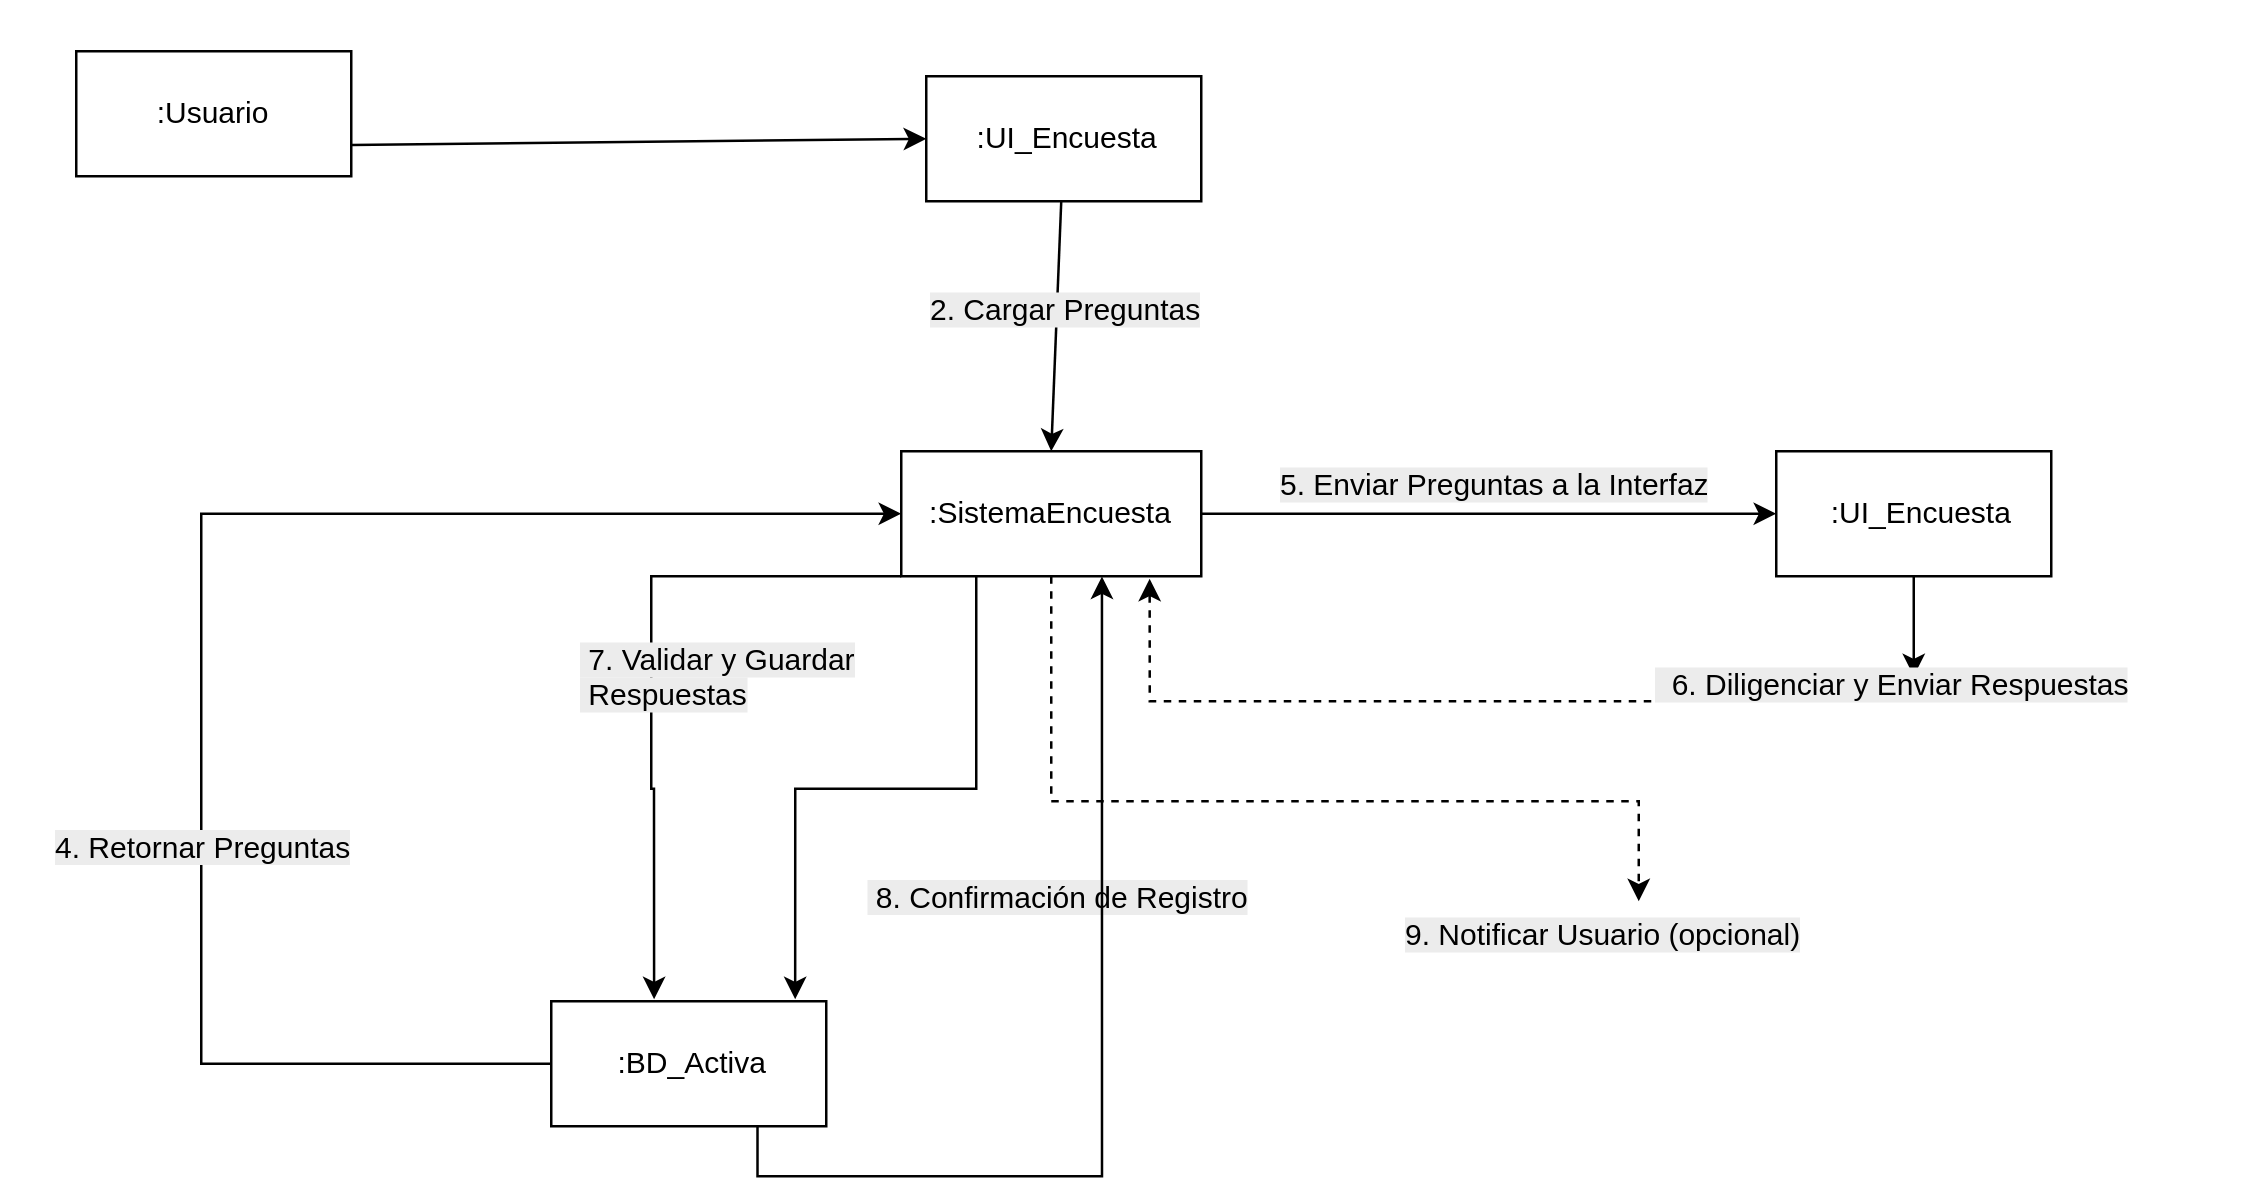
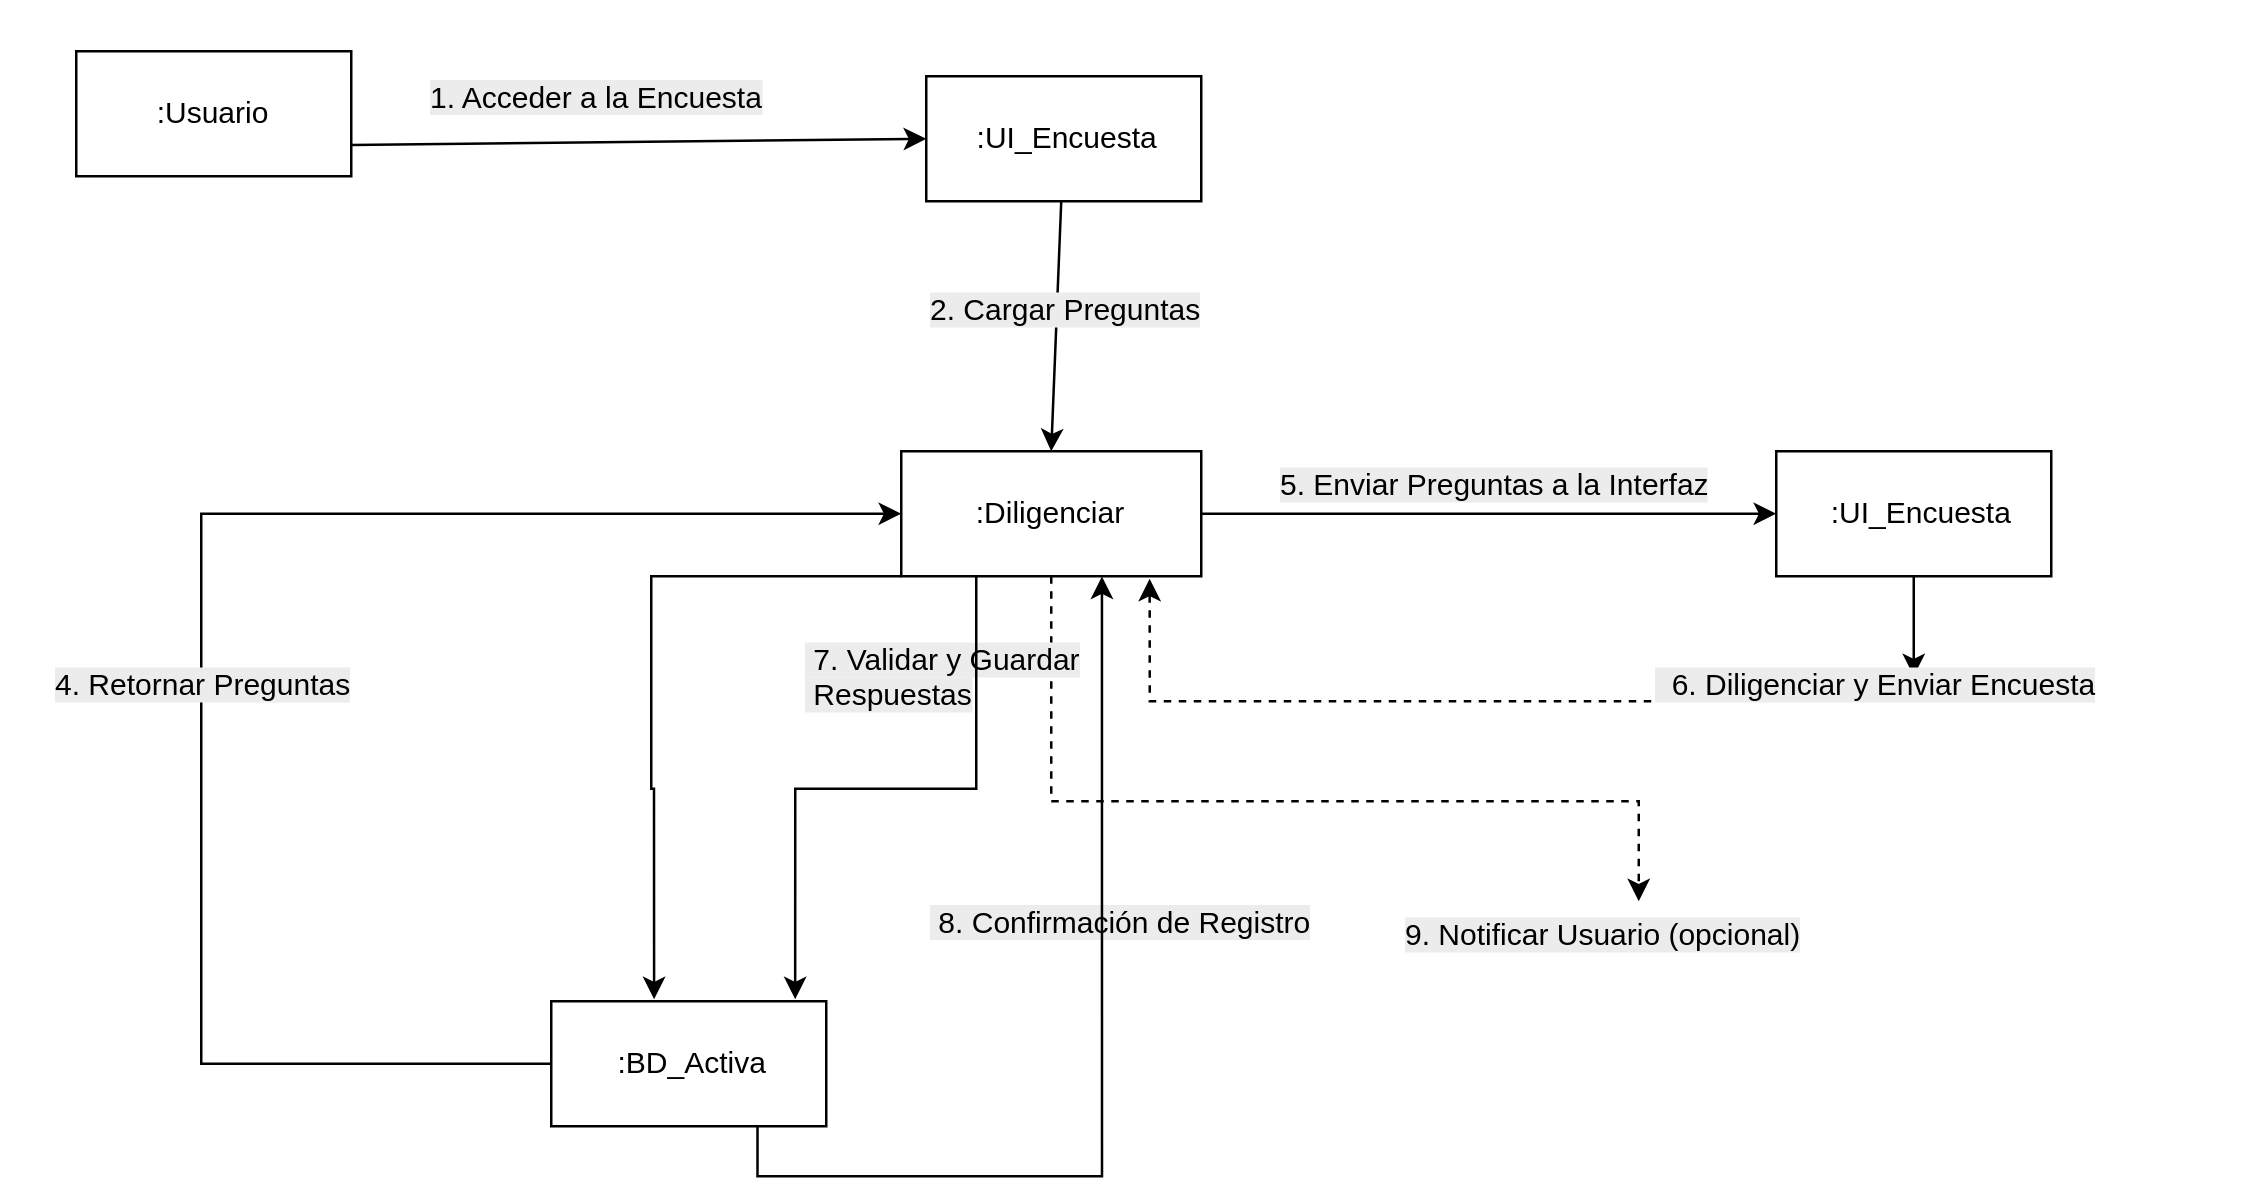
  <mxCell id="0" />
  <mxCell id="1" parent="0" />
  <mxCell id="2" style="rounded=0;orthogonalLoop=1;jettySize=auto;html=1;entryX=0;entryY=0.5;entryDx=0;entryDy=0;exitX=1;exitY=0.75;exitDx=0;exitDy=0;" edge="1" parent="1" source="4" target="6"><mxGeometry relative="1" as="geometry" /></mxCell>
  <mxCell id="3" value="&lt;div style=&quot;&quot;&gt;&lt;br&gt;&lt;/div&gt;" style="edgeLabel;html=1;align=center;verticalAlign=middle;resizable=0;points=[];" vertex="1" connectable="0" parent="2"><mxGeometry x="-0.294" y="-1" relative="1" as="geometry"><mxPoint as="offset" /></mxGeometry></mxCell>
  <mxCell id="4" value="&lt;span style=&quot;text-align: left;&quot;&gt;:Usuario&lt;/span&gt;" style="html=1;whiteSpace=wrap;" vertex="1" parent="1"><mxGeometry x="30" y="20" width="110" height="50" as="geometry" /></mxCell>
  <mxCell id="5" style="rounded=0;orthogonalLoop=1;jettySize=auto;html=1;entryX=0.5;entryY=0;entryDx=0;entryDy=0;" edge="1" parent="1" source="6" target="9"><mxGeometry relative="1" as="geometry" /></mxCell>
  <mxCell id="6" value="&lt;span style=&quot;text-align: left;&quot;&gt;&amp;nbsp;:UI_Encuesta&lt;/span&gt;" style="html=1;whiteSpace=wrap;" vertex="1" parent="1"><mxGeometry x="370" y="30" width="110" height="50" as="geometry" /></mxCell>
  <mxCell id="7" style="edgeStyle=orthogonalEdgeStyle;rounded=0;orthogonalLoop=1;jettySize=auto;html=1;exitX=1;exitY=0.5;exitDx=0;exitDy=0;entryX=0;entryY=0.5;entryDx=0;entryDy=0;" edge="1" parent="1" source="9" target="13"><mxGeometry relative="1" as="geometry" /></mxCell>
  <mxCell id="8" style="edgeStyle=orthogonalEdgeStyle;rounded=0;orthogonalLoop=1;jettySize=auto;html=1;exitX=0.5;exitY=1;exitDx=0;exitDy=0;dashed=1;" edge="1" parent="1" source="9" target="24"><mxGeometry relative="1" as="geometry"><Array as="points"><mxPoint x="420" y="320" /><mxPoint x="655" y="320" /></Array></mxGeometry></mxCell>
- <mxCell id="9" value="&lt;span style=&quot;text-align: left;&quot;&gt;:SistemaEncuesta&lt;/span&gt;" style="html=1;whiteSpace=wrap;" vertex="1" parent="1"><mxGeometry x="360" y="180" width="120" height="50" as="geometry" /></mxCell>
+ <mxCell id="9" value="&lt;span style=&quot;text-align: left;&quot;&gt;:Diligenciar&lt;/span&gt;" style="html=1;whiteSpace=wrap;" vertex="1" parent="1"><mxGeometry x="360" y="180" width="120" height="50" as="geometry" /></mxCell>
  <mxCell id="10" style="edgeStyle=orthogonalEdgeStyle;rounded=0;orthogonalLoop=1;jettySize=auto;html=1;exitX=0;exitY=0.5;exitDx=0;exitDy=0;entryX=0;entryY=0.5;entryDx=0;entryDy=0;" edge="1" parent="1" source="11" target="9"><mxGeometry relative="1" as="geometry"><Array as="points"><mxPoint x="80" y="425" /><mxPoint x="80" y="205" /></Array></mxGeometry></mxCell>
  <mxCell id="11" value="&lt;span style=&quot;text-align: left;&quot;&gt;&amp;nbsp;:BD_Activa&lt;/span&gt;" style="html=1;whiteSpace=wrap;" vertex="1" parent="1"><mxGeometry x="220" y="400" width="110" height="50" as="geometry" /></mxCell>
  <mxCell id="12" style="edgeStyle=orthogonalEdgeStyle;rounded=0;orthogonalLoop=1;jettySize=auto;html=1;exitX=0.5;exitY=1;exitDx=0;exitDy=0;entryX=0.5;entryY=0;entryDx=0;entryDy=0;" edge="1" parent="1" source="13"><mxGeometry relative="1" as="geometry"><mxPoint x="765" y="270" as="targetPoint" /></mxGeometry></mxCell>
  <mxCell id="13" value="&lt;div style=&quot;text-align: left;&quot;&gt;&amp;nbsp;&amp;nbsp;:UI_Encuesta&lt;br style=&quot;padding: 0px; margin: 0px;&quot;&gt;&lt;/div&gt;" style="html=1;whiteSpace=wrap;" vertex="1" parent="1"><mxGeometry x="710" y="180" width="110" height="50" as="geometry" /></mxCell>
+ <mxCell id="14" value="&lt;span style=&quot;color: rgb(0, 0, 0); font-family: Helvetica; font-size: 12px; font-style: normal; font-variant-ligatures: normal; font-variant-caps: normal; font-weight: 400; letter-spacing: normal; orphans: 2; text-align: left; text-indent: 0px; text-transform: none; widows: 2; word-spacing: 0px; -webkit-text-stroke-width: 0px; white-space: normal; background-color: rgb(236, 236, 236); text-decoration-thickness: initial; text-decoration-style: initial; text-decoration-color: initial; display: inline !important; float: none;&quot;&gt;1. Acceder a la Encuesta&lt;/span&gt;&lt;br style=&quot;forced-color-adjust: none; padding: 0px; margin: 0px; color: rgb(0, 0, 0); font-family: Helvetica; font-size: 12px; font-style: normal; font-variant-ligatures: normal; font-variant-caps: normal; font-weight: 400; letter-spacing: normal; orphans: 2; text-align: left; text-indent: 0px; text-transform: none; widows: 2; word-spacing: 0px; -webkit-text-stroke-width: 0px; white-space: normal; background-color: rgb(236, 236, 236); text-decoration-thickness: initial; text-decoration-style: initial; text-decoration-color: initial;&quot;&gt;" style="text;whiteSpace=wrap;html=1;" vertex="1" parent="1"><mxGeometry x="170" y="25" width="170" height="40" as="geometry" /></mxCell>
  <mxCell id="15" value="&lt;span style=&quot;color: rgb(0, 0, 0); font-family: Helvetica; font-size: 12px; font-style: normal; font-variant-ligatures: normal; font-variant-caps: normal; font-weight: 400; letter-spacing: normal; orphans: 2; text-align: left; text-indent: 0px; text-transform: none; widows: 2; word-spacing: 0px; -webkit-text-stroke-width: 0px; white-space: normal; background-color: rgb(236, 236, 236); text-decoration-thickness: initial; text-decoration-style: initial; text-decoration-color: initial; display: inline !important; float: none;&quot;&gt;2. Cargar Preguntas&lt;/span&gt;" style="text;whiteSpace=wrap;html=1;" vertex="1" parent="1"><mxGeometry x="370" y="110" width="140" height="40" as="geometry" /></mxCell>
- <mxCell id="16" value="&lt;span style=&quot;color: rgb(0, 0, 0); font-family: Helvetica; font-size: 12px; font-style: normal; font-variant-ligatures: normal; font-variant-caps: normal; font-weight: 400; letter-spacing: normal; orphans: 2; text-align: left; text-indent: 0px; text-transform: none; widows: 2; word-spacing: 0px; -webkit-text-stroke-width: 0px; white-space: normal; background-color: rgb(236, 236, 236); text-decoration-thickness: initial; text-decoration-style: initial; text-decoration-color: initial; display: inline !important; float: none;&quot;&gt;4. Retornar Preguntas&lt;/span&gt;&lt;br style=&quot;forced-color-adjust: none; padding: 0px; margin: 0px; color: rgb(0, 0, 0); font-family: Helvetica; font-size: 12px; font-style: normal; font-variant-ligatures: normal; font-variant-caps: normal; font-weight: 400; letter-spacing: normal; orphans: 2; text-align: left; text-indent: 0px; text-transform: none; widows: 2; word-spacing: 0px; -webkit-text-stroke-width: 0px; white-space: normal; background-color: rgb(236, 236, 236); text-decoration-thickness: initial; text-decoration-style: initial; text-decoration-color: initial;&quot;&gt;" style="text;whiteSpace=wrap;html=1;" vertex="1" parent="1"><mxGeometry x="20" y="325" width="150" height="40" as="geometry" /></mxCell>
+ <mxCell id="16" value="&lt;span style=&quot;color: rgb(0, 0, 0); font-family: Helvetica; font-size: 12px; font-style: normal; font-variant-ligatures: normal; font-variant-caps: normal; font-weight: 400; letter-spacing: normal; orphans: 2; text-align: left; text-indent: 0px; text-transform: none; widows: 2; word-spacing: 0px; -webkit-text-stroke-width: 0px; white-space: normal; background-color: rgb(236, 236, 236); text-decoration-thickness: initial; text-decoration-style: initial; text-decoration-color: initial; display: inline !important; float: none;&quot;&gt;4. Retornar Preguntas&lt;/span&gt;&lt;br style=&quot;forced-color-adjust: none; padding: 0px; margin: 0px; color: rgb(0, 0, 0); font-family: Helvetica; font-size: 12px; font-style: normal; font-variant-ligatures: normal; font-variant-caps: normal; font-weight: 400; letter-spacing: normal; orphans: 2; text-align: left; text-indent: 0px; text-transform: none; widows: 2; word-spacing: 0px; -webkit-text-stroke-width: 0px; white-space: normal; background-color: rgb(236, 236, 236); text-decoration-thickness: initial; text-decoration-style: initial; text-decoration-color: initial;&quot;&gt;" style="text;whiteSpace=wrap;html=1;" vertex="1" parent="1"><mxGeometry x="20" y="260" width="150" height="40" as="geometry" /></mxCell>
  <mxCell id="17" value="&lt;span style=&quot;color: rgb(0, 0, 0); font-family: Helvetica; font-size: 12px; font-style: normal; font-variant-ligatures: normal; font-variant-caps: normal; font-weight: 400; letter-spacing: normal; orphans: 2; text-align: left; text-indent: 0px; text-transform: none; widows: 2; word-spacing: 0px; -webkit-text-stroke-width: 0px; white-space: normal; background-color: rgb(236, 236, 236); text-decoration-thickness: initial; text-decoration-style: initial; text-decoration-color: initial; display: inline !important; float: none;&quot;&gt;5. Enviar Preguntas a la Interfaz&lt;/span&gt;" style="text;whiteSpace=wrap;html=1;" vertex="1" parent="1"><mxGeometry x="510" y="180" width="200" height="40" as="geometry" /></mxCell>
- <mxCell id="18" value="&lt;span style=&quot;color: rgb(0, 0, 0); font-family: Helvetica; font-size: 12px; font-style: normal; font-variant-ligatures: normal; font-variant-caps: normal; font-weight: 400; letter-spacing: normal; orphans: 2; text-align: left; text-indent: 0px; text-transform: none; widows: 2; word-spacing: 0px; -webkit-text-stroke-width: 0px; white-space: normal; background-color: rgb(236, 236, 236); text-decoration-thickness: initial; text-decoration-style: initial; text-decoration-color: initial; display: inline !important; float: none;&quot;&gt;&amp;nbsp; 6. Diligenciar y Enviar Respuestas&lt;/span&gt;" style="text;whiteSpace=wrap;html=1;" vertex="1" parent="1"><mxGeometry x="660" y="260" width="220" height="40" as="geometry" /></mxCell>
+ <mxCell id="18" value="&lt;span style=&quot;color: rgb(0, 0, 0); font-family: Helvetica; font-size: 12px; font-style: normal; font-variant-ligatures: normal; font-variant-caps: normal; font-weight: 400; letter-spacing: normal; orphans: 2; text-align: left; text-indent: 0px; text-transform: none; widows: 2; word-spacing: 0px; -webkit-text-stroke-width: 0px; white-space: normal; background-color: rgb(236, 236, 236); text-decoration-thickness: initial; text-decoration-style: initial; text-decoration-color: initial; display: inline !important; float: none;&quot;&gt;&amp;nbsp; 6. Diligenciar y Enviar Encuesta&lt;/span&gt;" style="text;whiteSpace=wrap;html=1;" vertex="1" parent="1"><mxGeometry x="660" y="260" width="220" height="40" as="geometry" /></mxCell>
  <mxCell id="19" style="edgeStyle=orthogonalEdgeStyle;rounded=0;orthogonalLoop=1;jettySize=auto;html=1;exitX=0;exitY=0.5;exitDx=0;exitDy=0;entryX=0.828;entryY=1.02;entryDx=0;entryDy=0;entryPerimeter=0;dashed=1;" edge="1" parent="1" source="18" target="9"><mxGeometry relative="1" as="geometry" /></mxCell>
  <mxCell id="20" style="edgeStyle=orthogonalEdgeStyle;rounded=0;orthogonalLoop=1;jettySize=auto;html=1;exitX=0;exitY=1;exitDx=0;exitDy=0;entryX=0.374;entryY=-0.016;entryDx=0;entryDy=0;entryPerimeter=0;" edge="1" parent="1" source="9" target="11"><mxGeometry relative="1" as="geometry"><Array as="points"><mxPoint x="260" y="230" /><mxPoint x="260" y="315" /><mxPoint x="261" y="315" /></Array></mxGeometry></mxCell>
- <mxCell id="21" value="&lt;span style=&quot;color: rgb(0, 0, 0); font-family: Helvetica; font-size: 12px; font-style: normal; font-variant-ligatures: normal; font-variant-caps: normal; font-weight: 400; letter-spacing: normal; orphans: 2; text-align: left; text-indent: 0px; text-transform: none; widows: 2; word-spacing: 0px; -webkit-text-stroke-width: 0px; white-space: normal; background-color: rgb(236, 236, 236); text-decoration-thickness: initial; text-decoration-style: initial; text-decoration-color: initial; float: none; display: inline !important;&quot;&gt;&lt;span&gt;&amp;nbsp;&lt;/span&gt;7. Validar y Guardar&lt;/span&gt;&lt;div&gt;&lt;span style=&quot;color: rgb(0, 0, 0); font-family: Helvetica; font-size: 12px; font-style: normal; font-variant-ligatures: normal; font-variant-caps: normal; font-weight: 400; letter-spacing: normal; orphans: 2; text-align: left; text-indent: 0px; text-transform: none; widows: 2; word-spacing: 0px; -webkit-text-stroke-width: 0px; white-space: normal; background-color: rgb(236, 236, 236); text-decoration-thickness: initial; text-decoration-style: initial; text-decoration-color: initial; float: none; display: inline !important;&quot;&gt;&amp;nbsp;Respuestas&lt;/span&gt;&lt;/div&gt;" style="text;whiteSpace=wrap;html=1;" vertex="1" parent="1"><mxGeometry x="230" y="250" width="210" height="40" as="geometry" /></mxCell>
+ <mxCell id="21" value="&lt;span style=&quot;color: rgb(0, 0, 0); font-family: Helvetica; font-size: 12px; font-style: normal; font-variant-ligatures: normal; font-variant-caps: normal; font-weight: 400; letter-spacing: normal; orphans: 2; text-align: left; text-indent: 0px; text-transform: none; widows: 2; word-spacing: 0px; -webkit-text-stroke-width: 0px; white-space: normal; background-color: rgb(236, 236, 236); text-decoration-thickness: initial; text-decoration-style: initial; text-decoration-color: initial; float: none; display: inline !important;&quot;&gt;&lt;span&gt;&amp;nbsp;&lt;/span&gt;7. Validar y Guardar&lt;/span&gt;&lt;div&gt;&lt;span style=&quot;color: rgb(0, 0, 0); font-family: Helvetica; font-size: 12px; font-style: normal; font-variant-ligatures: normal; font-variant-caps: normal; font-weight: 400; letter-spacing: normal; orphans: 2; text-align: left; text-indent: 0px; text-transform: none; widows: 2; word-spacing: 0px; -webkit-text-stroke-width: 0px; white-space: normal; background-color: rgb(236, 236, 236); text-decoration-thickness: initial; text-decoration-style: initial; text-decoration-color: initial; float: none; display: inline !important;&quot;&gt;&amp;nbsp;Respuestas&lt;/span&gt;&lt;/div&gt;" style="text;whiteSpace=wrap;html=1;" vertex="1" parent="1"><mxGeometry x="320" y="250" width="210" height="40" as="geometry" /></mxCell>
  <mxCell id="22" style="edgeStyle=orthogonalEdgeStyle;rounded=0;orthogonalLoop=1;jettySize=auto;html=1;exitX=0.25;exitY=1;exitDx=0;exitDy=0;entryX=0.887;entryY=-0.016;entryDx=0;entryDy=0;entryPerimeter=0;" edge="1" parent="1" source="9" target="11"><mxGeometry relative="1" as="geometry" /></mxCell>
- <mxCell id="23" value="&lt;span style=&quot;color: rgb(0, 0, 0); font-family: Helvetica; font-size: 12px; font-style: normal; font-variant-ligatures: normal; font-variant-caps: normal; font-weight: 400; letter-spacing: normal; orphans: 2; text-align: left; text-indent: 0px; text-transform: none; widows: 2; word-spacing: 0px; -webkit-text-stroke-width: 0px; white-space: normal; background-color: rgb(236, 236, 236); text-decoration-thickness: initial; text-decoration-style: initial; text-decoration-color: initial; display: inline !important; float: none;&quot;&gt;&lt;span&gt;&amp;nbsp;&lt;/span&gt;8. Confirmación de Registro&lt;/span&gt;" style="text;whiteSpace=wrap;html=1;" vertex="1" parent="1"><mxGeometry x="345" y="344.5" width="190" height="40" as="geometry" /></mxCell>
+ <mxCell id="23" value="&lt;span style=&quot;color: rgb(0, 0, 0); font-family: Helvetica; font-size: 12px; font-style: normal; font-variant-ligatures: normal; font-variant-caps: normal; font-weight: 400; letter-spacing: normal; orphans: 2; text-align: left; text-indent: 0px; text-transform: none; widows: 2; word-spacing: 0px; -webkit-text-stroke-width: 0px; white-space: normal; background-color: rgb(236, 236, 236); text-decoration-thickness: initial; text-decoration-style: initial; text-decoration-color: initial; display: inline !important; float: none;&quot;&gt;&lt;span&gt;&amp;nbsp;&lt;/span&gt;8. Confirmación de Registro&lt;/span&gt;" style="text;whiteSpace=wrap;html=1;" vertex="1" parent="1"><mxGeometry x="370" y="354.5" width="190" height="40" as="geometry" /></mxCell>
  <mxCell id="24" value="&lt;span style=&quot;color: rgb(0, 0, 0); font-family: Helvetica; font-size: 12px; font-style: normal; font-variant-ligatures: normal; font-variant-caps: normal; font-weight: 400; letter-spacing: normal; orphans: 2; text-align: left; text-indent: 0px; text-transform: none; widows: 2; word-spacing: 0px; -webkit-text-stroke-width: 0px; white-space: normal; background-color: rgb(236, 236, 236); text-decoration-thickness: initial; text-decoration-style: initial; text-decoration-color: initial; display: inline !important; float: none;&quot;&gt;9. Notificar Usuario (opcional)&lt;/span&gt;" style="text;whiteSpace=wrap;html=1;" vertex="1" parent="1"><mxGeometry x="560" y="360" width="190" height="40" as="geometry" /></mxCell>
  <mxCell id="25" style="edgeStyle=orthogonalEdgeStyle;rounded=0;orthogonalLoop=1;jettySize=auto;html=1;exitX=0.75;exitY=1;exitDx=0;exitDy=0;entryX=0.669;entryY=1.002;entryDx=0;entryDy=0;entryPerimeter=0;" edge="1" parent="1" source="11" target="9"><mxGeometry relative="1" as="geometry" /></mxCell>
